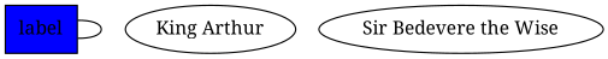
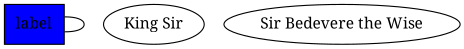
  graph {
    fontname="Noto Serif"
    node [fontname="Noto Serif"]
    n2 [fillcolor=blue label=label shape=box style=filled]
    n2 [fillcolor=blue label=label shape=box style=filled]
-   n3 [label="King Arthur"]
+   n3 [label="King Sir"]
    n4 [label="Sir Bedevere the Wise"]
    subgraph sub_1 {
      n2
      n2
    }
    n2 -- n2 [fontname="Noto Serif"]
  }
